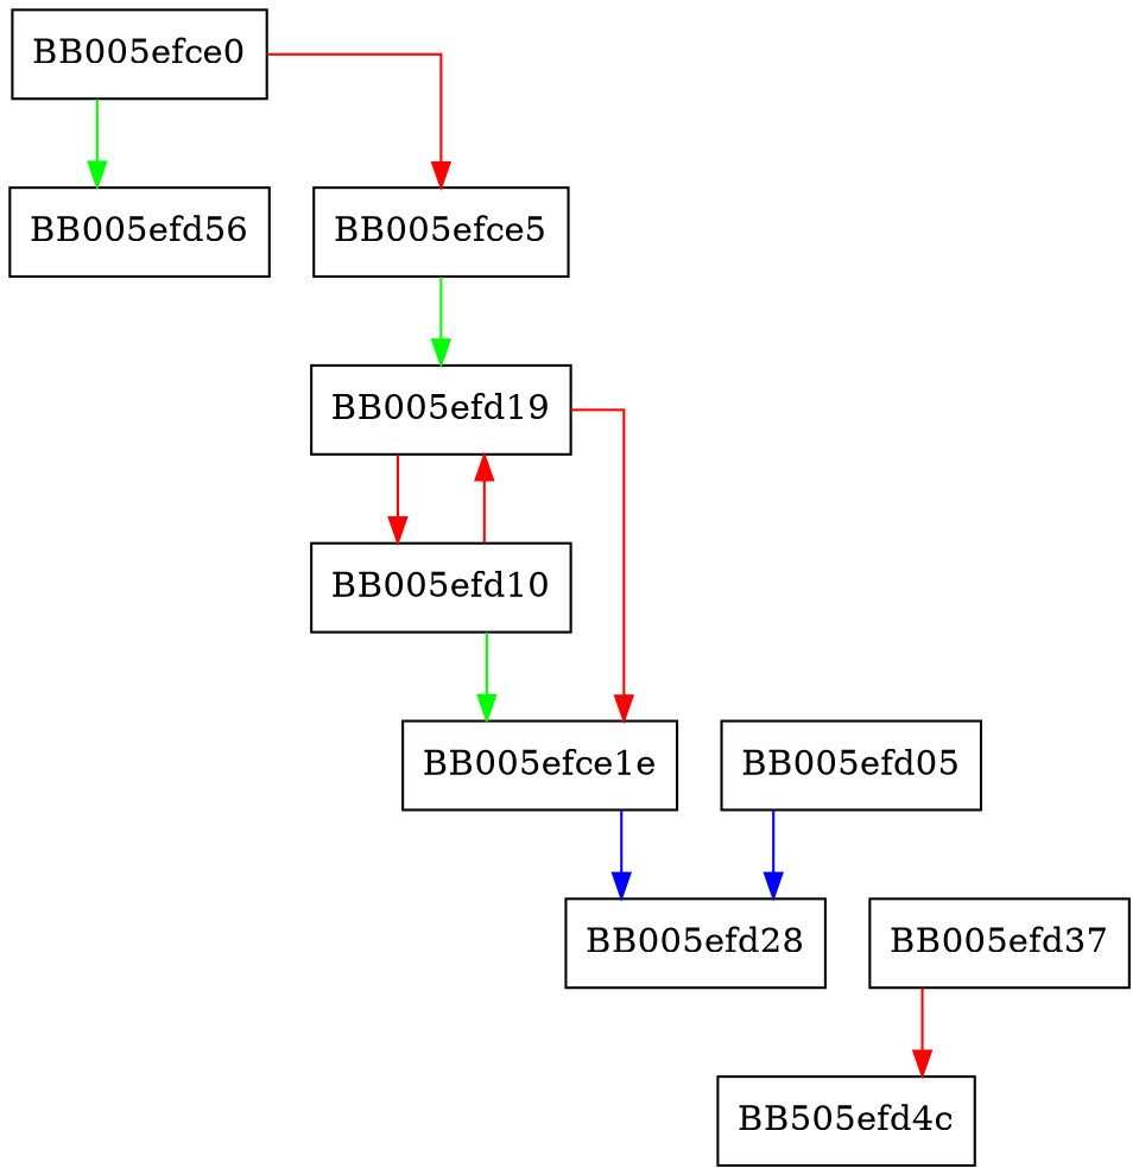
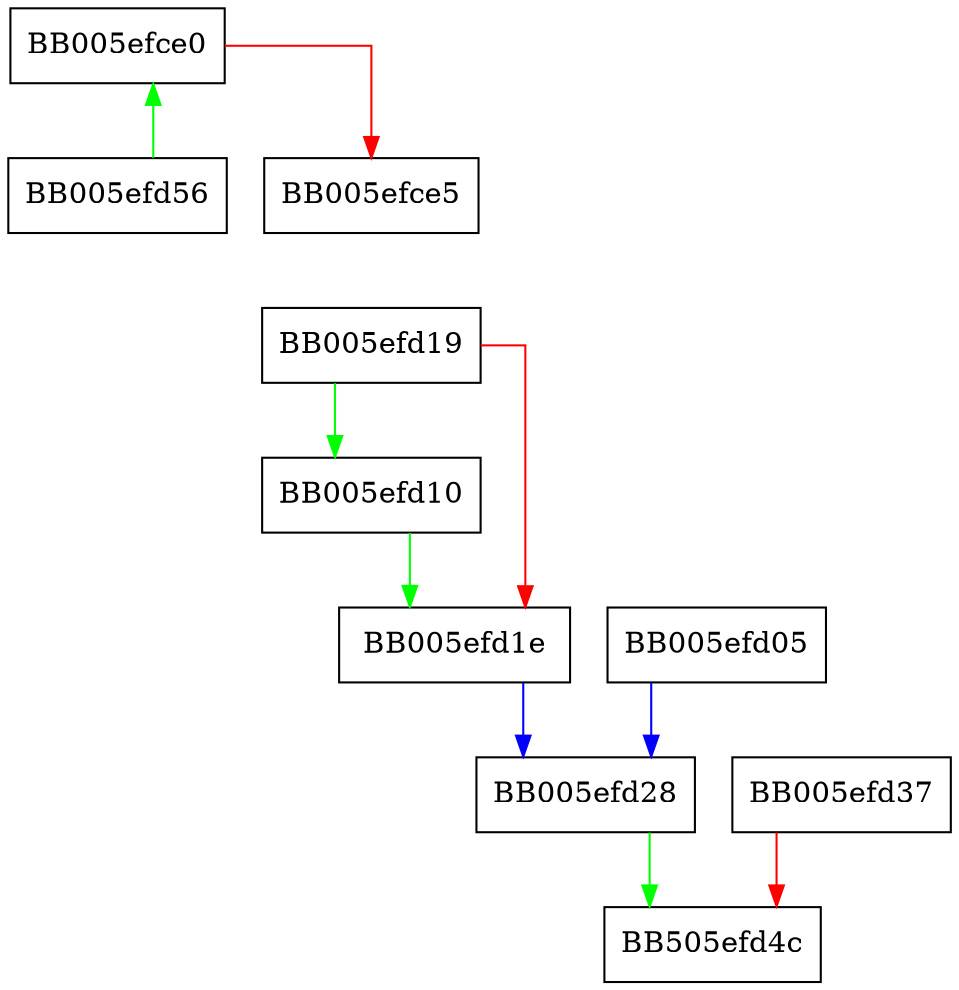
  digraph {
    splines=ortho
    node [shape=box]
    edge [color=green]
    BB005efce0
    BB005efd56
    BB005efce5
    BB005efd19
    BB005efd10
-   BB005efd1e [label=BB005efce1e]
+   BB005efd1e
    BB005efd05
    BB005efd28
    n9 [label=BB505efd4c]
    BB005efd37
-   BB005efce0 -> BB005efd56
+   BB005efd56 -> BB005efce0
    BB005efce0 -> BB005efce5 [color=red]
-   BB005efce5 -> BB005efd19
-   BB005efd19 -> BB005efd10 [color=red]
+   BB005efd19 -> BB005efd10
    BB005efd19 -> BB005efd1e [color=red]
-   BB005efd10 -> BB005efd19 [color=red]
    BB005efd10 -> BB005efd1e
    BB005efd1e -> BB005efd28 [color=blue]
    BB005efd05 -> BB005efd28 [color=blue]
+   BB005efd28 -> n9
    BB005efd37 -> n9 [color=red]
  }
